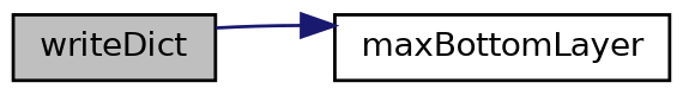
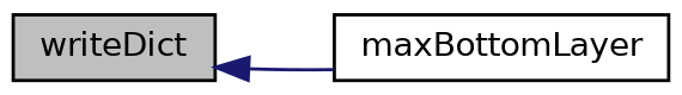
  digraph {
    rankdir=LR
    node [color=black fontname=Helvetica fontsize=10 shape=record]
    n1 [fillcolor=grey75 fontcolor=black height=0.2 label=writeDict style=filled width=0.4]
    n2 [height=0.2 label=maxBottomLayer width=0.4]
-   n2 -> n1 [color=midnightblue dir=back fontname=Helvetica fontsize=10 labelfontname=Helvetica labelfontsize=10 style=solid]
+   n1 -> n2 [color=midnightblue dir=back fontname=Helvetica fontsize=10 labelfontname=Helvetica labelfontsize=10 style=solid]
  }
